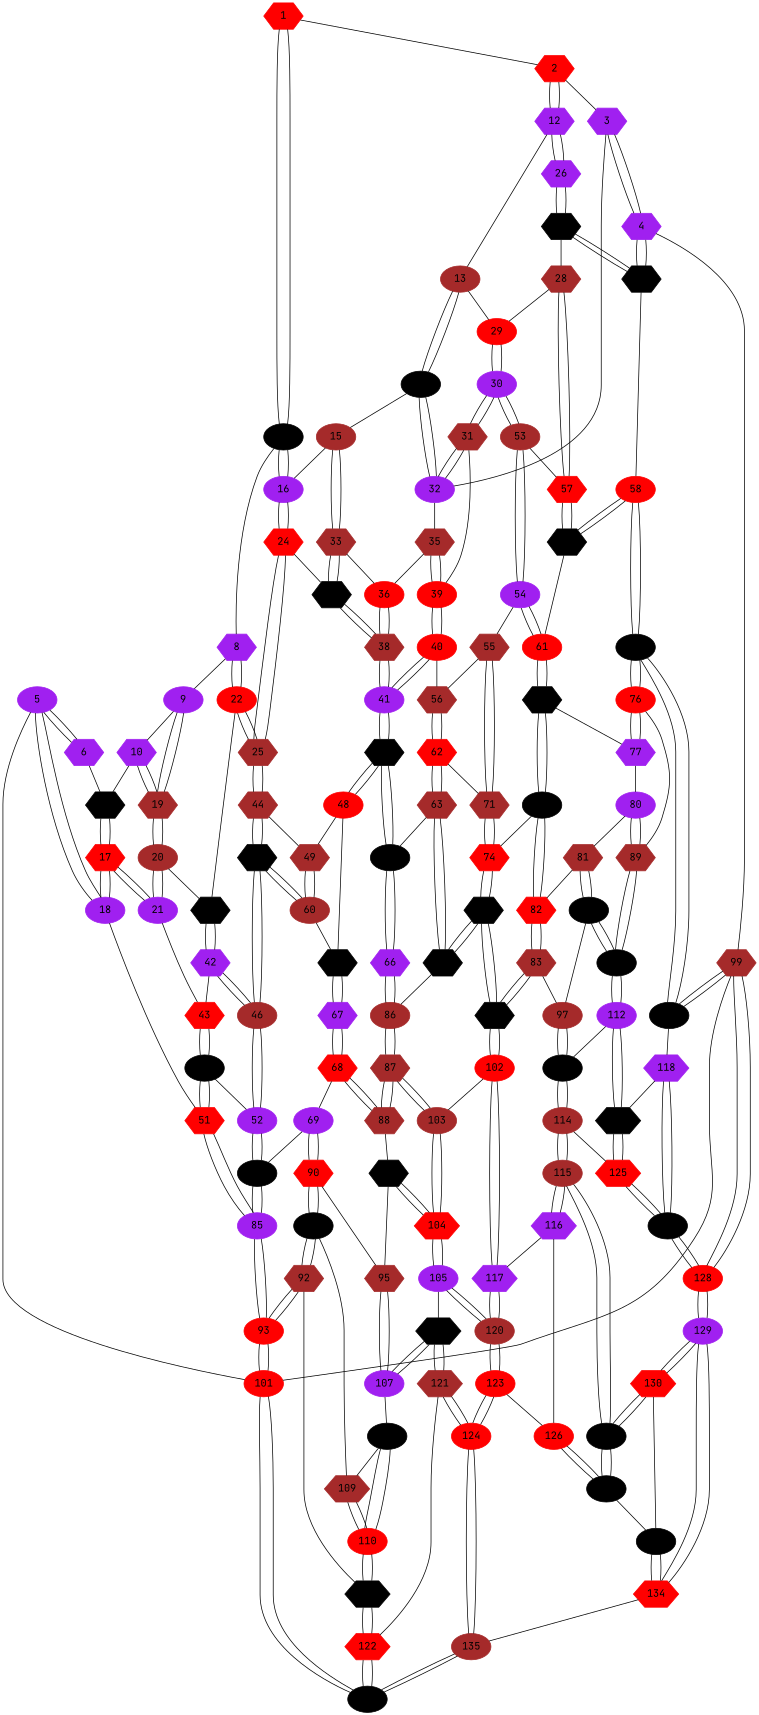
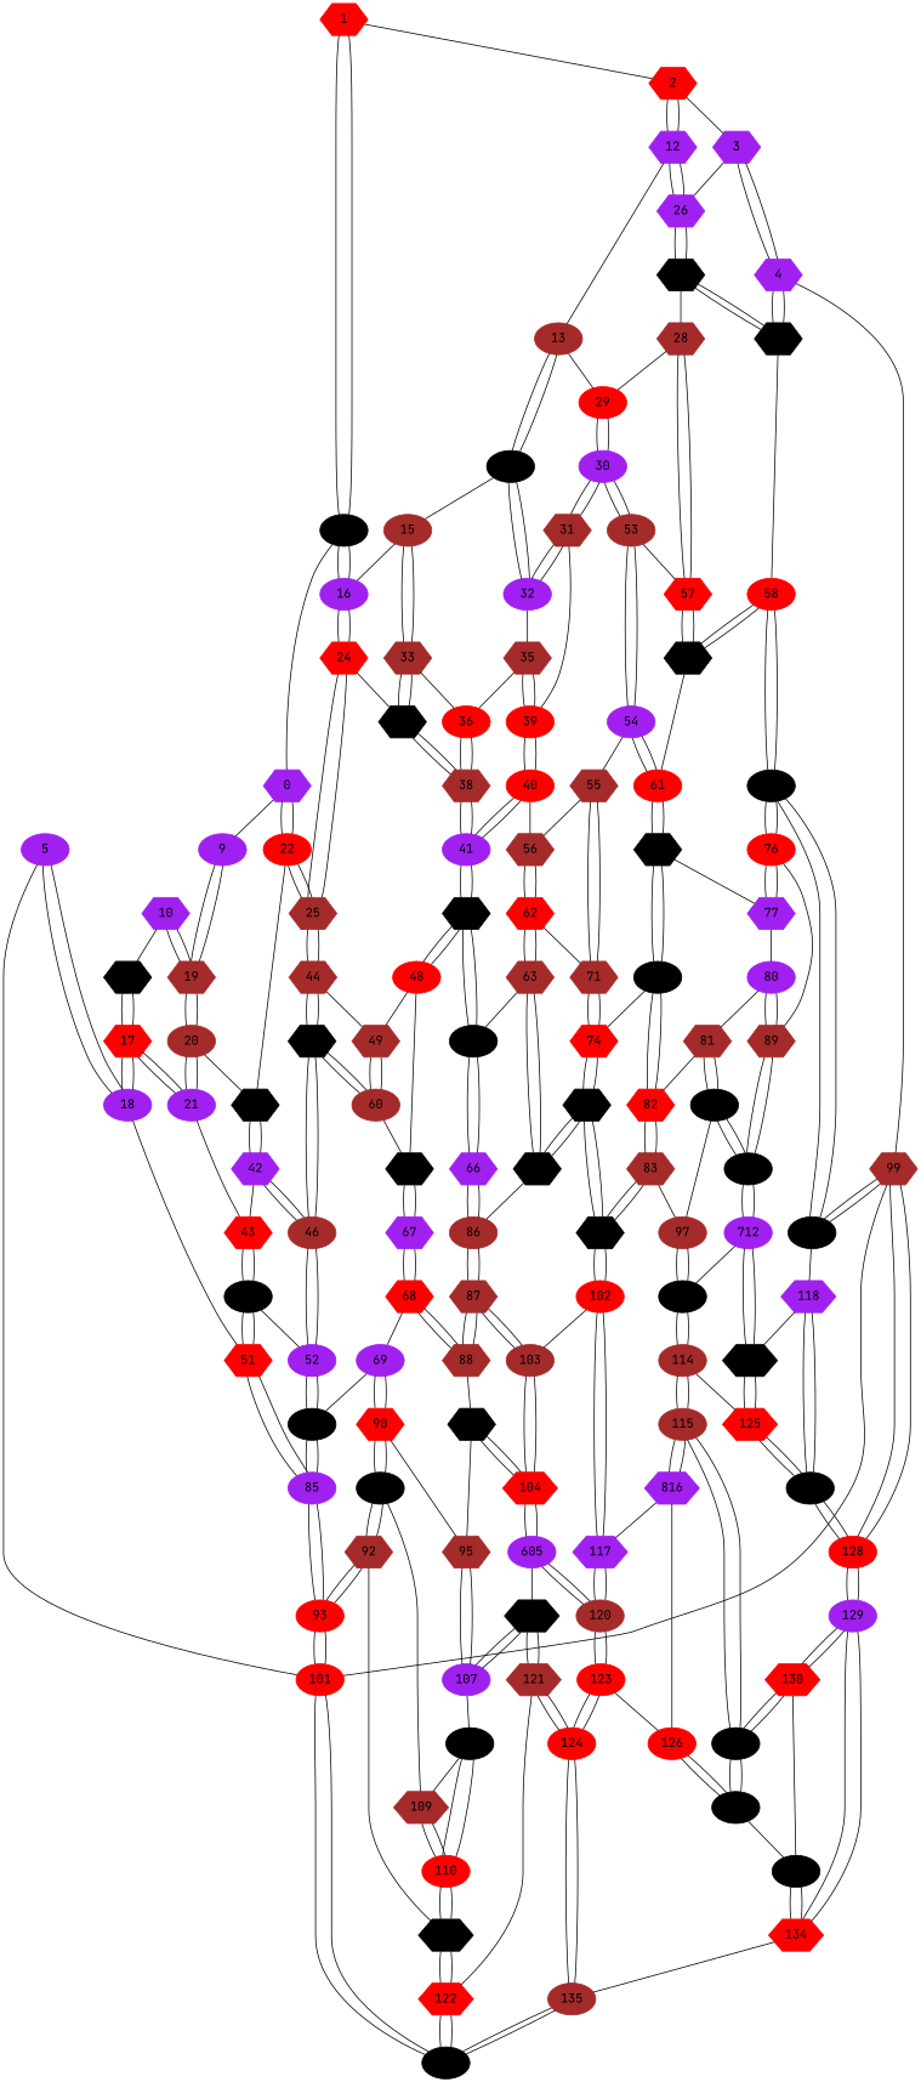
  graph {
    fontname="JetBrains Mono"
    node [color=brown fontname="JetBrains Mono" shape=hexagon style=filled]
    edge [fontname="JetBrains Mono"]
    1 [color=red]
    2 [color=red]
    7 [color=black shape=ellipse]
    3 [color=purple]
    12 [color=purple]
-   8 [color=purple]
+   8 [color=purple label=0]
    16 [color=purple shape=ellipse]
    4 [color=purple]
    26 [color=purple]
    13 [shape=ellipse]
    37 [color=black]
    99
    27 [color=black]
    5 [color=purple shape=ellipse]
-   6 [color=purple]
    18 [color=purple shape=ellipse]
    101 [color=red shape=ellipse]
    58 [color=red shape=ellipse]
    100 [color=black shape=ellipse]
    128 [color=red shape=ellipse]
    11 [color=black]
    51 [color=red]
    136 [color=black shape=ellipse]
    17 [color=red]
    9 [color=purple shape=ellipse]
    22 [color=red shape=ellipse]
    24 [color=red]
    10 [color=purple]
    19
    23 [color=black]
    25
    20 [shape=ellipse]
    21 [color=purple shape=ellipse]
    14 [color=black shape=ellipse]
    29 [color=red shape=ellipse]
    15 [shape=ellipse]
    32 [color=purple shape=ellipse]
    30 [color=purple shape=ellipse]
    33
    35
    34 [color=black]
    36 [color=red shape=ellipse]
    43 [color=red]
    85 [color=purple shape=ellipse]
    42 [color=purple]
    50 [color=black shape=ellipse]
    44
    46 [shape=ellipse]
    38
    45 [color=black]
    49
    28
    57 [color=red]
    59 [color=black]
    31
    53 [shape=ellipse]
    39 [color=red shape=ellipse]
    54 [color=purple shape=ellipse]
    40 [color=red shape=ellipse]
    41 [color=purple shape=ellipse]
    75 [color=black shape=ellipse]
    47 [color=black]
    56
    62 [color=red]
    48 [color=red shape=ellipse]
    64 [color=black shape=ellipse]
    52 [color=purple shape=ellipse]
    60 [shape=ellipse]
    65 [color=black]
    70 [color=black shape=ellipse]
    66 [color=purple]
    67 [color=purple]
    93 [color=red shape=ellipse]
    55
    61 [color=red shape=ellipse]
    71
    72 [color=black]
    74 [color=red]
    63
    76 [color=red shape=ellipse]
    73 [color=black shape=ellipse]
    77 [color=purple]
    79 [color=black]
    86 [shape=ellipse]
    68 [color=red]
    87
    69 [color=purple shape=ellipse]
    88
    90 [color=red]
    94 [color=black]
    91 [color=black shape=ellipse]
    95
    78 [color=black]
    82 [color=red]
    80 [color=purple shape=ellipse]
    83
    84 [color=black]
    89
    118 [color=purple]
    98 [color=black shape=ellipse]
    81
    102 [color=red shape=ellipse]
    96 [color=black shape=ellipse]
    97 [shape=ellipse]
    113 [color=black shape=ellipse]
    103 [shape=ellipse]
    117 [color=purple]
    104 [color=red]
-   112 [color=purple shape=ellipse]
+   112 [color=purple shape=ellipse label=712]
    92
    109
    107 [color=purple shape=ellipse]
    111 [color=black]
    110 [color=red shape=ellipse]
    122 [color=red]
-   105 [color=purple shape=ellipse]
+   105 [color=purple shape=ellipse label=605]
    108 [color=black shape=ellipse]
    114 [shape=ellipse]
    119 [color=black]
    129 [color=purple shape=ellipse]
    127 [color=black shape=ellipse]
    120 [shape=ellipse]
    106 [color=black]
    121
    123 [color=red shape=ellipse]
    124 [color=red shape=ellipse]
    125 [color=red]
    115 [shape=ellipse]
-   116 [color=purple]
+   116 [color=purple label=816]
    131 [color=black shape=ellipse]
    126 [color=red shape=ellipse]
    132 [color=black shape=ellipse]
    135 [shape=ellipse]
    133 [color=black shape=ellipse]
    130 [color=red]
    134 [color=red]
    1 -- 2
    1 -- 7
    1 -- 7
    2 -- 3
    2 -- 12
    2 -- 12
    7 -- 8
    7 -- 16
    7 -- 16
    3 -- 4
    3 -- 4
-   3 -- 32
+   3 -- 26
    12 -- 26
    12 -- 26
    12 -- 13
    8 -- 9
    8 -- 22
    8 -- 22
    16 -- 24
    16 -- 24
    4 -- 37
    4 -- 37
    4 -- 99
    26 -- 27
    26 -- 27
    13 -- 14
    13 -- 14
    13 -- 29
    37 -- 58
    99 -- 101
    99 -- 100
    99 -- 100
    99 -- 128
    99 -- 128
    27 -- 37
    27 -- 37
    27 -- 28
-   5 -- 6
-   5 -- 6
    5 -- 18
    5 -- 18
    5 -- 101
-   6 -- 11
    18 -- 51
    101 -- 136
    101 -- 136
    58 -- 59
    58 -- 59
    58 -- 75
    58 -- 75
    100 -- 118
    128 -- 129
    128 -- 129
    11 -- 17
    11 -- 17
    51 -- 85
    51 -- 85
    17 -- 18
    17 -- 18
    17 -- 21
    17 -- 21
-   9 -- 10
    9 -- 19
    9 -- 19
    22 -- 23
    22 -- 25
    22 -- 25
    24 -- 25
    24 -- 25
    24 -- 34
    10 -- 11
    10 -- 19
    10 -- 19
    19 -- 20
    19 -- 20
    23 -- 42
    23 -- 42
    25 -- 44
    25 -- 44
    20 -- 23
    20 -- 21
    20 -- 21
    21 -- 43
    14 -- 15
    14 -- 32
    14 -- 32
    29 -- 30
    29 -- 30
    15 -- 16
    15 -- 33
    15 -- 33
    32 -- 35
    30 -- 31
    30 -- 31
    30 -- 53
    30 -- 53
    33 -- 34
    33 -- 34
    33 -- 36
    35 -- 36
    35 -- 39
    35 -- 39
    34 -- 38
    34 -- 38
    36 -- 38
    36 -- 38
    43 -- 50
    43 -- 50
    85 -- 93
    85 -- 93
    42 -- 43
    42 -- 46
    42 -- 46
    50 -- 51
    50 -- 51
    50 -- 52
    44 -- 45
    44 -- 45
    44 -- 49
    46 -- 52
    46 -- 52
    38 -- 41
    38 -- 41
    45 -- 46
    45 -- 46
    45 -- 60
    45 -- 60
    49 -- 60
    49 -- 60
    28 -- 29
    28 -- 57
    28 -- 57
    57 -- 59
    57 -- 59
    59 -- 61
    31 -- 32
    31 -- 32
    31 -- 39
    53 -- 57
    53 -- 54
    53 -- 54
    39 -- 40
    39 -- 40
    54 -- 55
    54 -- 61
    54 -- 61
    40 -- 41
    40 -- 41
    40 -- 56
    41 -- 47
    41 -- 47
    75 -- 100
    75 -- 100
    75 -- 76
    75 -- 76
    47 -- 48
    47 -- 48
    47 -- 64
    47 -- 64
    56 -- 62
    56 -- 62
    62 -- 71
    62 -- 63
    62 -- 63
    48 -- 49
    48 -- 65
    64 -- 66
    64 -- 66
    52 -- 70
    52 -- 70
    60 -- 65
    65 -- 67
    65 -- 67
    70 -- 85
    70 -- 85
    66 -- 86
    66 -- 86
    67 -- 68
    67 -- 68
    93 -- 101
    93 -- 101
    55 -- 56
    55 -- 71
    55 -- 71
    61 -- 72
    61 -- 72
    71 -- 74
    71 -- 74
    72 -- 73
    72 -- 73
    72 -- 77
    74 -- 78
    74 -- 78
    63 -- 64
    63 -- 79
    63 -- 79
    76 -- 77
    76 -- 77
    76 -- 89
    73 -- 74
    73 -- 82
    73 -- 82
    77 -- 80
    79 -- 86
    86 -- 87
    86 -- 87
    68 -- 69
    68 -- 88
    68 -- 88
    87 -- 88
    87 -- 88
    87 -- 103
    87 -- 103
    69 -- 70
    69 -- 90
    69 -- 90
    88 -- 94
    90 -- 91
    90 -- 91
    90 -- 95
    94 -- 95
    94 -- 104
    94 -- 104
    91 -- 92
    91 -- 92
    91 -- 109
    95 -- 107
    95 -- 107
    78 -- 79
    78 -- 79
    78 -- 84
    78 -- 84
    82 -- 83
    82 -- 83
    80 -- 89
    80 -- 89
    80 -- 81
    83 -- 84
    83 -- 84
    83 -- 97
    84 -- 102
    84 -- 102
    89 -- 98
    89 -- 98
    118 -- 119
    118 -- 127
    118 -- 127
    98 -- 112
    98 -- 112
    81 -- 82
    81 -- 96
    81 -- 96
    102 -- 103
    102 -- 117
    102 -- 117
    96 -- 98
    96 -- 98
    96 -- 97
    97 -- 113
    97 -- 113
    113 -- 114
    113 -- 114
    103 -- 104
    103 -- 104
    117 -- 120
    117 -- 120
    104 -- 105
    104 -- 105
    112 -- 113
    112 -- 119
    112 -- 119
    92 -- 93
    92 -- 93
    92 -- 111
    109 -- 110
    109 -- 110
    107 -- 108
    111 -- 122
    111 -- 122
    110 -- 111
    110 -- 111
    122 -- 136
    122 -- 136
    105 -- 120
    105 -- 120
    105 -- 106
    108 -- 109
    108 -- 110
    108 -- 110
    114 -- 125
    114 -- 115
    114 -- 115
    119 -- 125
    119 -- 125
    129 -- 130
    129 -- 130
    129 -- 134
    129 -- 134
    127 -- 128
    127 -- 128
    120 -- 123
    120 -- 123
    106 -- 107
    106 -- 107
    106 -- 121
    106 -- 121
    121 -- 122
    121 -- 124
    121 -- 124
    123 -- 124
    123 -- 124
    123 -- 126
    124 -- 135
    124 -- 135
    125 -- 127
    125 -- 127
    115 -- 116
    115 -- 116
    115 -- 131
    115 -- 131
    116 -- 117
    116 -- 126
    131 -- 132
    131 -- 132
    126 -- 132
    126 -- 132
    132 -- 133
    135 -- 136
    135 -- 136
    133 -- 134
    133 -- 134
    130 -- 131
    130 -- 131
    130 -- 133
    134 -- 135
  }
